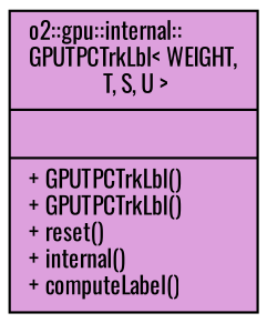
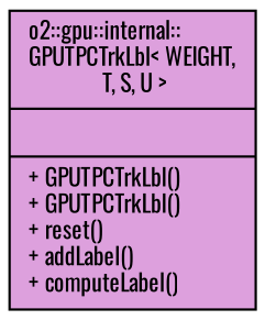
  digraph {
    fontname=Oswald
-   n1 [color=black fillcolor=plum fontcolor=black fontname=Oswald fontsize=10 height=0.2 label="{o2::gpu::internal::\lGPUTPCTrkLbl\< WEIGHT,\l T, S, U \>\n||+ GPUTPCTrkLbl()\l+ GPUTPCTrkLbl()\l+ reset()\l+ internal()\l+ computeLabel()\l}" shape=record style=filled width=0.4]
+   n1 [color=black fillcolor=plum fontcolor=black fontname=Oswald fontsize=10 height=0.2 label="{o2::gpu::internal::\lGPUTPCTrkLbl\< WEIGHT,\l T, S, U \>\n||+ GPUTPCTrkLbl()\l+ GPUTPCTrkLbl()\l+ reset()\l+ addLabel()\l+ computeLabel()\l}" shape=record style=filled width=0.4]
  }
